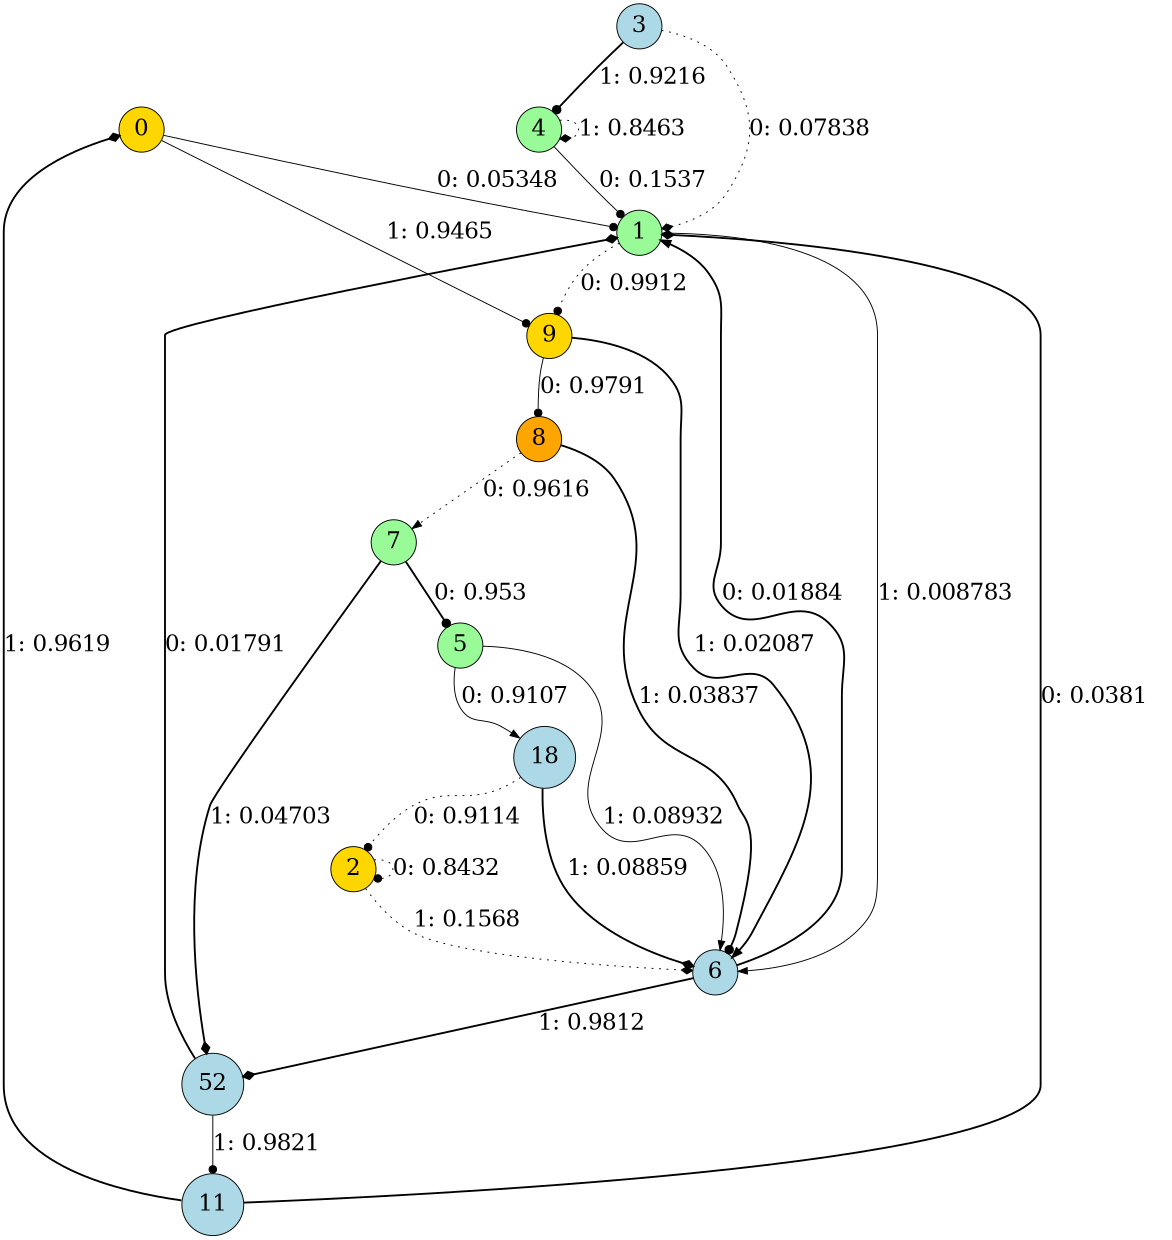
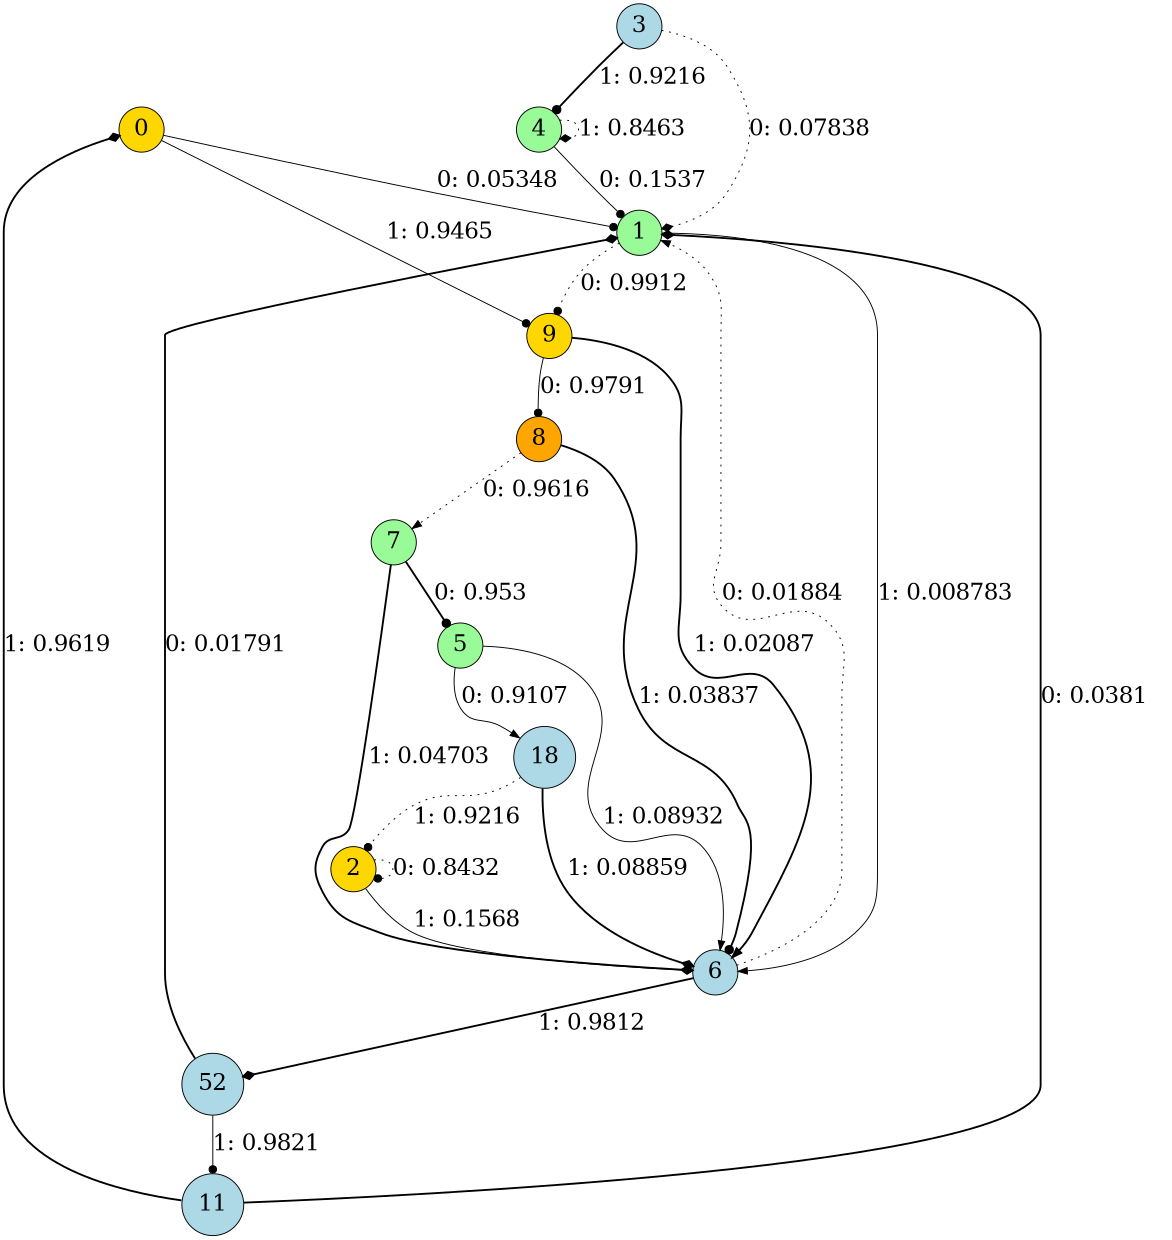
  digraph {
    node [fillcolor=lightblue fontsize=24 shape=circle style=filled]
    edge [arrowhead=dot fontsize=24 style=bold]
    0 [fillcolor=gold]
    1 [fillcolor=palegreen]
    9 [fillcolor=gold]
    6
    3
    4 [fillcolor=palegreen]
    8 [fillcolor=orange]
    n8 [label=52]
    7 [fillcolor=palegreen]
    11
    2 [fillcolor=gold]
    5 [fillcolor=palegreen]
    n13 [label=18]
    0 -> 1 [label="0: 0.05348  " style=solid]
    0 -> 9 [label="1: 0.9465   " style=solid]
    1 -> 9 [label="0: 0.9912   " style=dotted]
    1 -> 6 [arrowhead=normal label="1: 0.008783  " style=solid]
    9 -> 6 [arrowhead=normal label="1: 0.02087  "]
    9 -> 8 [label="0: 0.9791   " style=solid]
-   6 -> 1 [arrowhead=normal label="0: 0.01884  "]
+   6 -> 1 [arrowhead=normal label="0: 0.01884  " style=dotted]
    6 -> n8 [arrowhead=diamond label="1: 0.9812   "]
    3 -> 1 [arrowhead=diamond label="0: 0.07838  " style=dotted]
    3 -> 4 [label="1: 0.9216   "]
    4 -> 1 [label="0: 0.1537   " style=solid]
    4 -> 4 [arrowhead=diamond label="1: 0.8463   " style=dotted]
    8 -> 6 [label="1: 0.03837  "]
    8 -> 7 [arrowhead=normal label="0: 0.9616   " style=dotted]
    n8 -> 1 [arrowhead=diamond label="0: 0.01791  "]
    n8 -> 11 [label="1: 0.9821   " style=solid]
-   7 -> n8 [arrowhead=diamond label="1: 0.04703  "]
+   7 -> 6 [arrowhead=diamond label="1: 0.04703  "]
    7 -> 5 [label="0: 0.953    "]
    11 -> 0 [arrowhead=diamond label="1: 0.9619   "]
    11 -> 1 [arrowhead=diamond label="0: 0.0381   "]
-   2 -> 6 [arrowhead=diamond label="1: 0.1568   " style=dotted]
+   2 -> 6 [arrowhead=diamond label="1: 0.1568   " style=solid]
    2 -> 2 [label="0: 0.8432   " style=dotted]
    5 -> 6 [arrowhead=normal label="1: 0.08932  " style=solid]
    5 -> n13 [arrowhead=normal label="0: 0.9107   " style=solid]
    n13 -> 6 [arrowhead=diamond label="1: 0.08859  "]
-   n13 -> 2 [label="0: 0.9114   " style=dotted]
+   n13 -> 2 [label="1: 0.9216   " style=dotted]
  }
